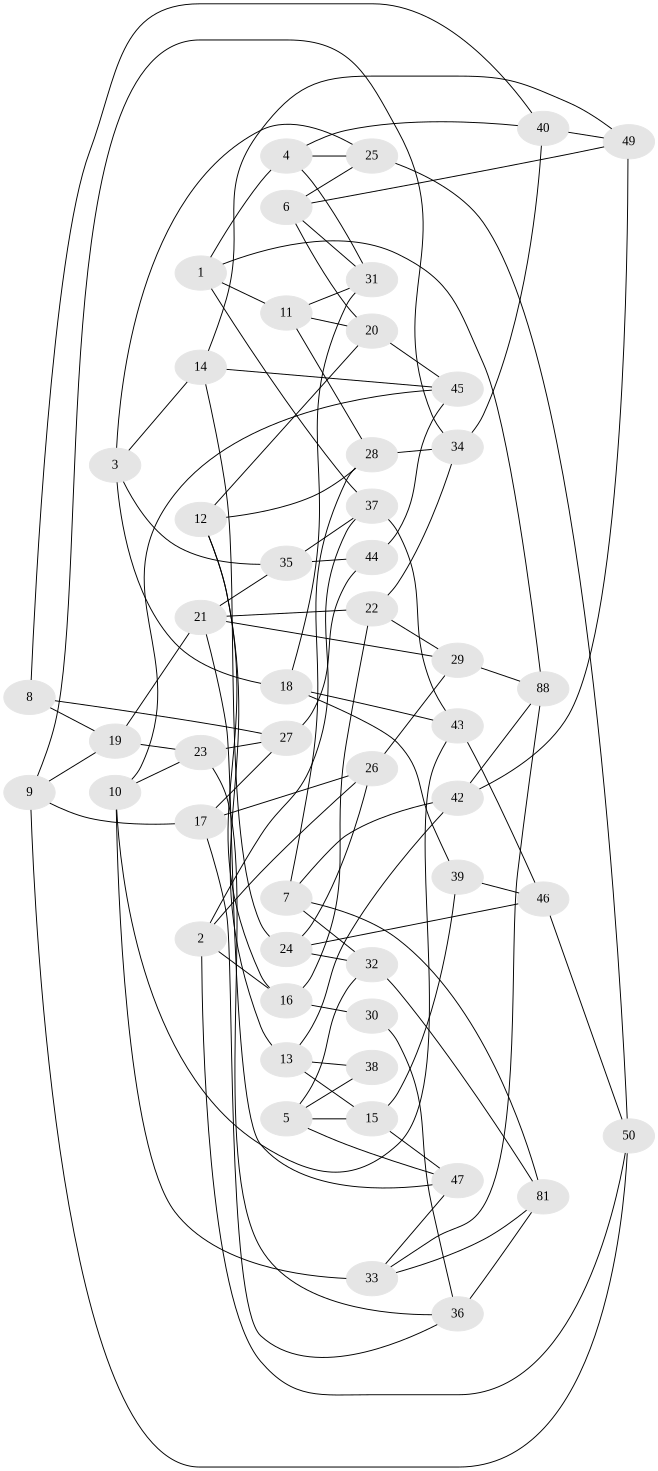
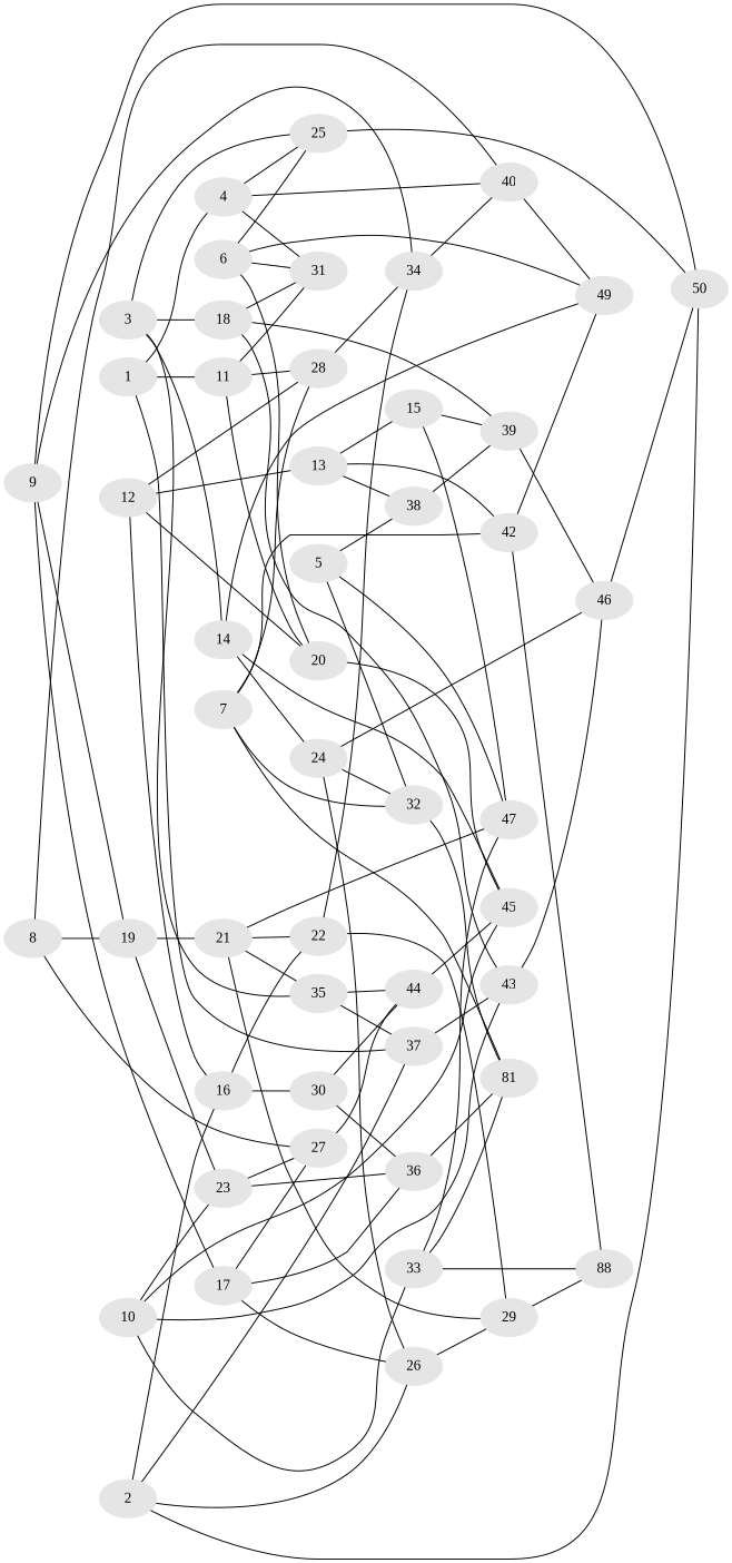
  graph {
    fontname="Liberation Serif"
    rankdir=LR
    node [color=gray90 fontname="Liberation Serif" style=filled]
    edge [fontname="Liberation Serif"]
    1
    4
    11
    37
    n5 [label=88]
    25
    31
    40
    20
    28
    43
    2
    16
    26
    50
    22
    30
    29
    3
    14
    18
    35
    49
    45
    24
    39
    44
    5
    15
    32
    38
    47
    n33 [label=81]
    6
    7
    42
    34
    8
    19
    27
    23
    21
    9
    17
    36
    10
    33
    46
    12
    13
    1 -- 4
    1 -- 11
    1 -- 37
-   1 -- n5
    4 -- 25
    4 -- 31
    4 -- 40
    11 -- 31
    11 -- 20
    11 -- 28
    37 -- 43
    25 -- 50
    40 -- 49
    20 -- 45
    28 -- 34
    43 -- 46
    2 -- 37
    2 -- 16
    2 -- 26
    2 -- 50
    16 -- 22
    16 -- 30
    26 -- 29
    22 -- 29
    22 -- 34
+   30 -- 44
    30 -- 36
    29 -- n5
    3 -- 25
    3 -- 14
    3 -- 18
    3 -- 35
    14 -- 49
    14 -- 45
    14 -- 24
    18 -- 31
    18 -- 43
    18 -- 39
    35 -- 37
    35 -- 44
    24 -- 26
    24 -- 32
    24 -- 46
    39 -- 46
    44 -- 45
-   5 -- 15
    5 -- 32
    5 -- 38
    5 -- 47
    15 -- 39
    15 -- 47
    32 -- n33
+   38 -- 39
    6 -- 25
    6 -- 31
    6 -- 20
    6 -- 49
    7 -- 28
    7 -- 32
    7 -- n33
    7 -- 42
    42 -- n5
    42 -- 49
    34 -- 40
    8 -- 40
    8 -- 19
    8 -- 27
    19 -- 23
    19 -- 21
    27 -- 44
    23 -- 27
    23 -- 36
    21 -- 22
    21 -- 29
    21 -- 35
    21 -- 47
    9 -- 50
    9 -- 34
    9 -- 19
    9 -- 17
    17 -- 26
    17 -- 27
    17 -- 36
    36 -- n33
    10 -- 43
    10 -- 45
    10 -- 23
    10 -- 33
    33 -- n5
    33 -- 47
    33 -- n33
    46 -- 50
    12 -- 20
    12 -- 28
    12 -- 16
    12 -- 13
    13 -- 15
    13 -- 38
    13 -- 42
  }
